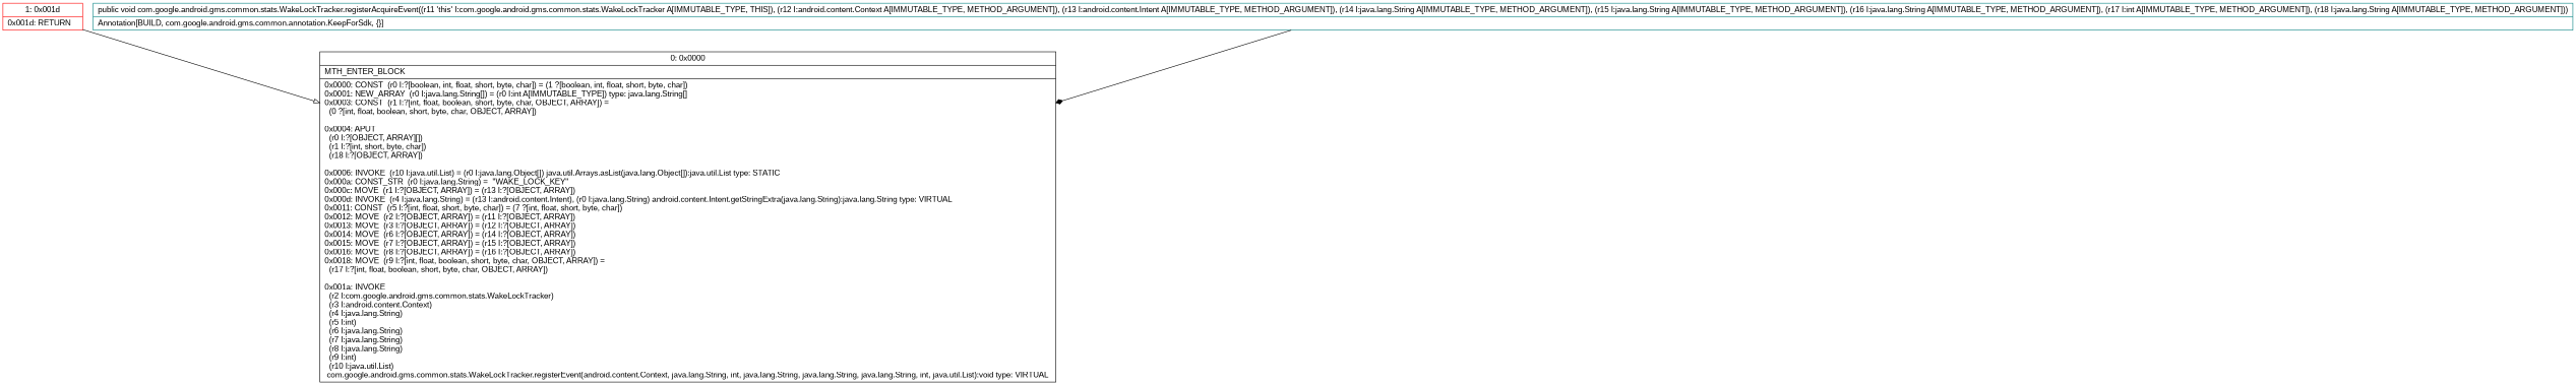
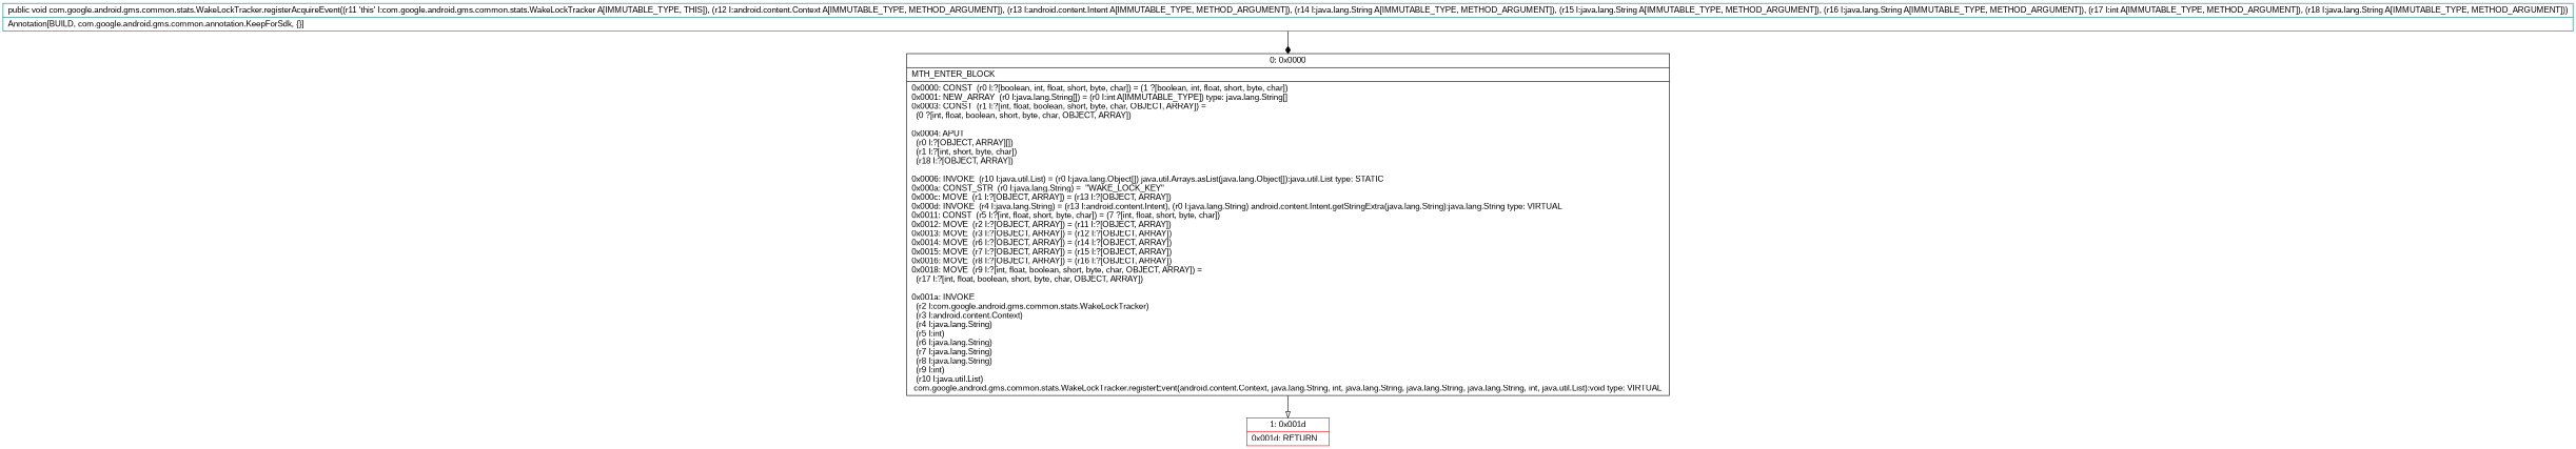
  digraph {
    fontname="Liberation Sans"
    node [shape=record fontname="Liberation Sans"]
    edge [fontname="Liberation Sans"]
    n1 [label="{0\:\ 0x0000|MTH_ENTER_BLOCK\l|0x0000: CONST  (r0 I:?[boolean, int, float, short, byte, char]) = (1 ?[boolean, int, float, short, byte, char]) \l0x0001: NEW_ARRAY  (r0 I:java.lang.String[]) = (r0 I:int A[IMMUTABLE_TYPE]) type: java.lang.String[] \l0x0003: CONST  (r1 I:?[int, float, boolean, short, byte, char, OBJECT, ARRAY]) = \l  (0 ?[int, float, boolean, short, byte, char, OBJECT, ARRAY])\l \l0x0004: APUT  \l  (r0 I:?[OBJECT, ARRAY][])\l  (r1 I:?[int, short, byte, char])\l  (r18 I:?[OBJECT, ARRAY])\l \l0x0006: INVOKE  (r10 I:java.util.List) = (r0 I:java.lang.Object[]) java.util.Arrays.asList(java.lang.Object[]):java.util.List type: STATIC \l0x000a: CONST_STR  (r0 I:java.lang.String) =  \"WAKE_LOCK_KEY\" \l0x000c: MOVE  (r1 I:?[OBJECT, ARRAY]) = (r13 I:?[OBJECT, ARRAY]) \l0x000d: INVOKE  (r4 I:java.lang.String) = (r13 I:android.content.Intent), (r0 I:java.lang.String) android.content.Intent.getStringExtra(java.lang.String):java.lang.String type: VIRTUAL \l0x0011: CONST  (r5 I:?[int, float, short, byte, char]) = (7 ?[int, float, short, byte, char]) \l0x0012: MOVE  (r2 I:?[OBJECT, ARRAY]) = (r11 I:?[OBJECT, ARRAY]) \l0x0013: MOVE  (r3 I:?[OBJECT, ARRAY]) = (r12 I:?[OBJECT, ARRAY]) \l0x0014: MOVE  (r6 I:?[OBJECT, ARRAY]) = (r14 I:?[OBJECT, ARRAY]) \l0x0015: MOVE  (r7 I:?[OBJECT, ARRAY]) = (r15 I:?[OBJECT, ARRAY]) \l0x0016: MOVE  (r8 I:?[OBJECT, ARRAY]) = (r16 I:?[OBJECT, ARRAY]) \l0x0018: MOVE  (r9 I:?[int, float, boolean, short, byte, char, OBJECT, ARRAY]) = \l  (r17 I:?[int, float, boolean, short, byte, char, OBJECT, ARRAY])\l \l0x001a: INVOKE  \l  (r2 I:com.google.android.gms.common.stats.WakeLockTracker)\l  (r3 I:android.content.Context)\l  (r4 I:java.lang.String)\l  (r5 I:int)\l  (r6 I:java.lang.String)\l  (r7 I:java.lang.String)\l  (r8 I:java.lang.String)\l  (r9 I:int)\l  (r10 I:java.util.List)\l com.google.android.gms.common.stats.WakeLockTracker.registerEvent(android.content.Context, java.lang.String, int, java.lang.String, java.lang.String, java.lang.String, int, java.util.List):void type: VIRTUAL \l}" color=black]
    n2 [label="{1\:\ 0x001d|0x001d: RETURN   \l}" color=red]
    n3 [label="{public void com.google.android.gms.common.stats.WakeLockTracker.registerAcquireEvent((r11 'this' I:com.google.android.gms.common.stats.WakeLockTracker A[IMMUTABLE_TYPE, THIS]), (r12 I:android.content.Context A[IMMUTABLE_TYPE, METHOD_ARGUMENT]), (r13 I:android.content.Intent A[IMMUTABLE_TYPE, METHOD_ARGUMENT]), (r14 I:java.lang.String A[IMMUTABLE_TYPE, METHOD_ARGUMENT]), (r15 I:java.lang.String A[IMMUTABLE_TYPE, METHOD_ARGUMENT]), (r16 I:java.lang.String A[IMMUTABLE_TYPE, METHOD_ARGUMENT]), (r17 I:int A[IMMUTABLE_TYPE, METHOD_ARGUMENT]), (r18 I:java.lang.String A[IMMUTABLE_TYPE, METHOD_ARGUMENT]))  | Annotation[BUILD, com.google.android.gms.common.annotation.KeepForSdk, \{\}]\l}" color=teal]
-   n2 -> n1 [arrowhead=onormal]
+   n1 -> n2 [arrowhead=onormal]
    n3 -> n1 [arrowhead=diamond]
  }
